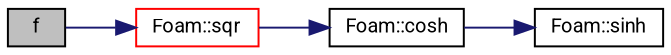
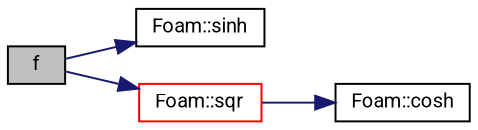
  digraph {
    fontname=Roboto
    rankdir=LR
    node [color=black fontname=Roboto fontsize=10 shape=record]
    edge [color=midnightblue fontname=Roboto fontsize=10 labelfontname=Helvetica labelfontsize=10 style=solid]
    n1 [fillcolor=grey75 fontcolor=black height=0.2 label=f style=filled width=0.4]
    n2 [height=0.2 label="Foam::sinh" width=0.4]
    n3 [color=red height=0.2 label="Foam::sqr" width=0.4]
    n4 [height=0.2 label="Foam::cosh" width=0.4]
-   n4 -> n2
+   n1 -> n2
    n1 -> n3
    n3 -> n4
  }
